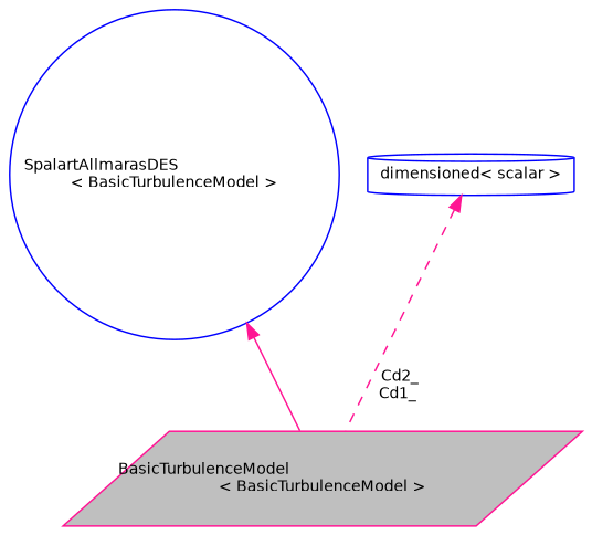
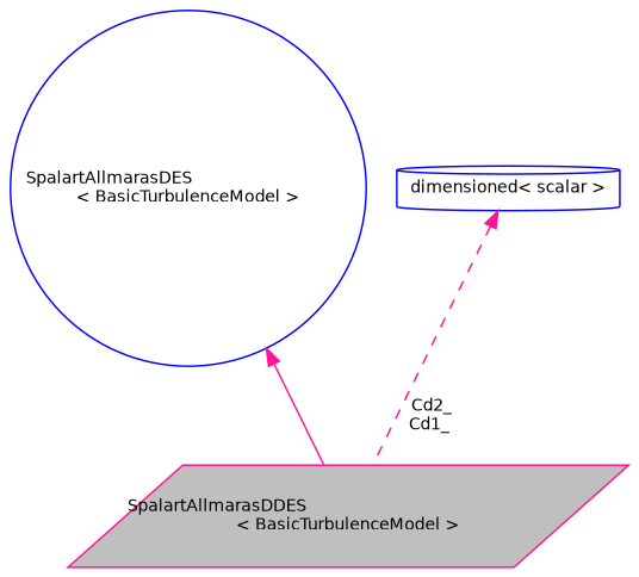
  digraph {
    node [color=blue fontname=Helvetica fontsize=10]
    edge [color=deeppink dir=back fontname=Helvetica fontsize=10 labelfontname=Helvetica labelfontsize=10]
-   n1 [color=deeppink fillcolor=grey75 fontcolor=black height=0.2 label="BasicTurbulenceModel\l\< BasicTurbulenceModel \>" shape=parallelogram style=filled width=0.4]
+   n1 [color=deeppink fillcolor=grey75 fontcolor=black height=0.2 label="SpalartAllmarasDDES\l\< BasicTurbulenceModel \>" shape=parallelogram style=filled width=0.4]
    n2 [height=0.2 label="SpalartAllmarasDES\l\< BasicTurbulenceModel \>" shape=circle width=0.4]
    n3 [height=0.2 label="dimensioned\< scalar \>" shape=cylinder width=0.4]
    n2 -> n1 [style=solid]
    n3 -> n1 [label=" Cd2_\nCd1_" style=dashed]
  }
